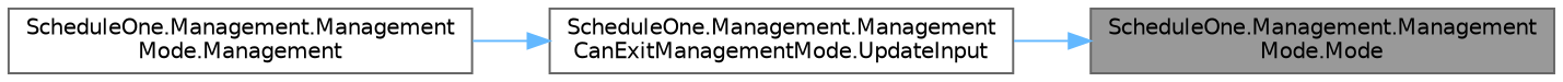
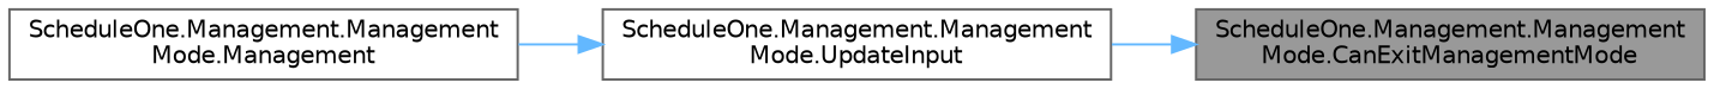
  digraph {
    rankdir=RL
    node [color=grey40 fillcolor=white fontname=Helvetica fontsize=10 shape=box style=filled]
    edge [color=steelblue1 dir=back fontname=Helvetica fontsize=10 labelfontname=Helvetica labelfontsize=10 style=solid]
-   n1 [color=gray40 fillcolor=grey60 fontcolor=black height=0.2 label="ScheduleOne.Management.Management\lMode.Mode" width=0.4]
-   n2 [height=0.2 label="ScheduleOne.Management.Management\lCanExitManagementMode.UpdateInput" width=0.4]
+   n1 [color=gray40 fillcolor=grey60 fontcolor=black height=0.2 label="ScheduleOne.Management.Management\lMode.CanExitManagementMode" width=0.4]
+   n2 [height=0.2 label="ScheduleOne.Management.Management\lMode.UpdateInput" width=0.4]
    n3 [height=0.2 label="ScheduleOne.Management.Management\lMode.Management" width=0.4]
    n1 -> n2
    n2 -> n3
  }
